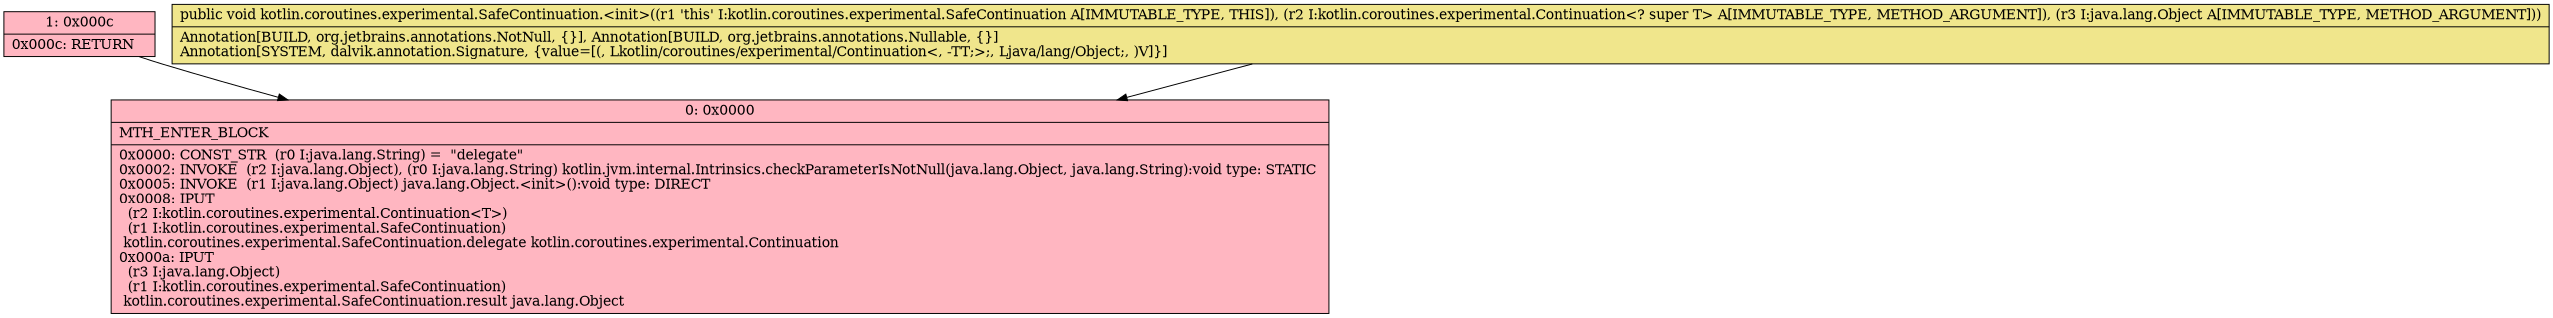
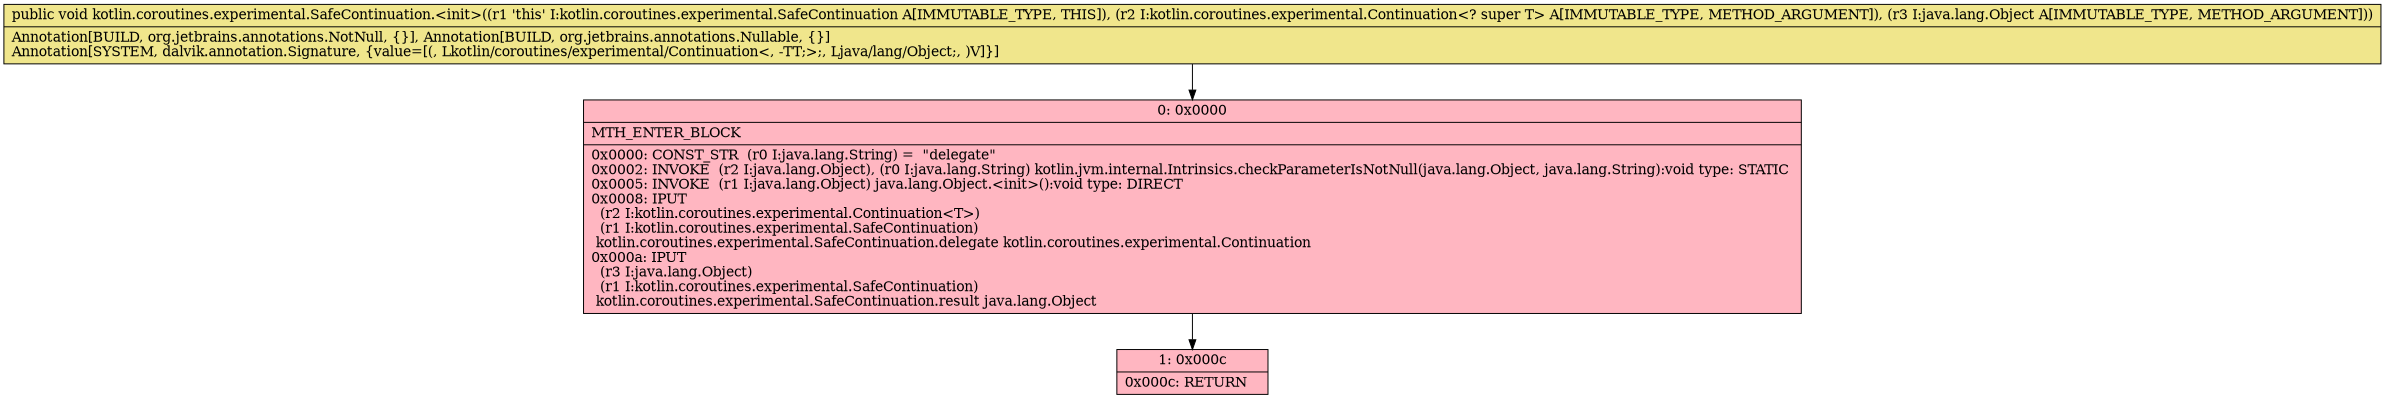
  digraph {
    node [shape=record style=filled fillcolor=lightpink]
    n1 [label="{0\:\ 0x0000|MTH_ENTER_BLOCK\l|0x0000: CONST_STR  (r0 I:java.lang.String) =  \"delegate\" \l0x0002: INVOKE  (r2 I:java.lang.Object), (r0 I:java.lang.String) kotlin.jvm.internal.Intrinsics.checkParameterIsNotNull(java.lang.Object, java.lang.String):void type: STATIC \l0x0005: INVOKE  (r1 I:java.lang.Object) java.lang.Object.\<init\>():void type: DIRECT \l0x0008: IPUT  \l  (r2 I:kotlin.coroutines.experimental.Continuation\<T\>)\l  (r1 I:kotlin.coroutines.experimental.SafeContinuation)\l kotlin.coroutines.experimental.SafeContinuation.delegate kotlin.coroutines.experimental.Continuation \l0x000a: IPUT  \l  (r3 I:java.lang.Object)\l  (r1 I:kotlin.coroutines.experimental.SafeContinuation)\l kotlin.coroutines.experimental.SafeContinuation.result java.lang.Object \l}"]
    n2 [label="{1\:\ 0x000c|0x000c: RETURN   \l}"]
    n3 [label="{public void kotlin.coroutines.experimental.SafeContinuation.\<init\>((r1 'this' I:kotlin.coroutines.experimental.SafeContinuation A[IMMUTABLE_TYPE, THIS]), (r2 I:kotlin.coroutines.experimental.Continuation\<? super T\> A[IMMUTABLE_TYPE, METHOD_ARGUMENT]), (r3 I:java.lang.Object A[IMMUTABLE_TYPE, METHOD_ARGUMENT]))  | Annotation[BUILD, org.jetbrains.annotations.NotNull, \{\}], Annotation[BUILD, org.jetbrains.annotations.Nullable, \{\}]\lAnnotation[SYSTEM, dalvik.annotation.Signature, \{value=[(, Lkotlin\/coroutines\/experimental\/Continuation\<, \-TT;\>;, Ljava\/lang\/Object;, )V]\}]\l}" fillcolor=khaki]
-   n2 -> n1
+   n1 -> n2
    n3 -> n1
  }
